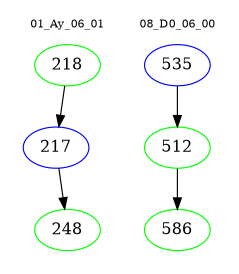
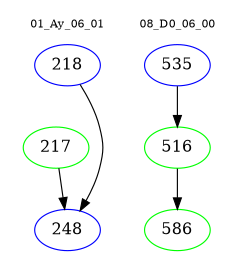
  digraph {
    node [color=blue]
    edge [color=black]
-   n1 [color=green label=218]
-   n2 [label=217]
-   n3 [color=green label=248]
+   n1 [label=218]
+   n2 [color=green label=217]
+   n3 [label=248]
    n4 [label=535]
-   n5 [color=green label=512]
+   n5 [color=green label=516]
    n6 [color=green label=586]
    subgraph cluster_1 {
      color=white
      fontsize=10
      label="01_Ay_06_01"
      n1
      n2
      n3
    }
    subgraph cluster_2 {
      color=white
      fontsize=10
      label="08_D0_06_00"
      n4
      n5
      n6
    }
-   n1 -> n2
+   n1 -> n3
    n2 -> n3
    n4 -> n5
    n5 -> n6
  }
